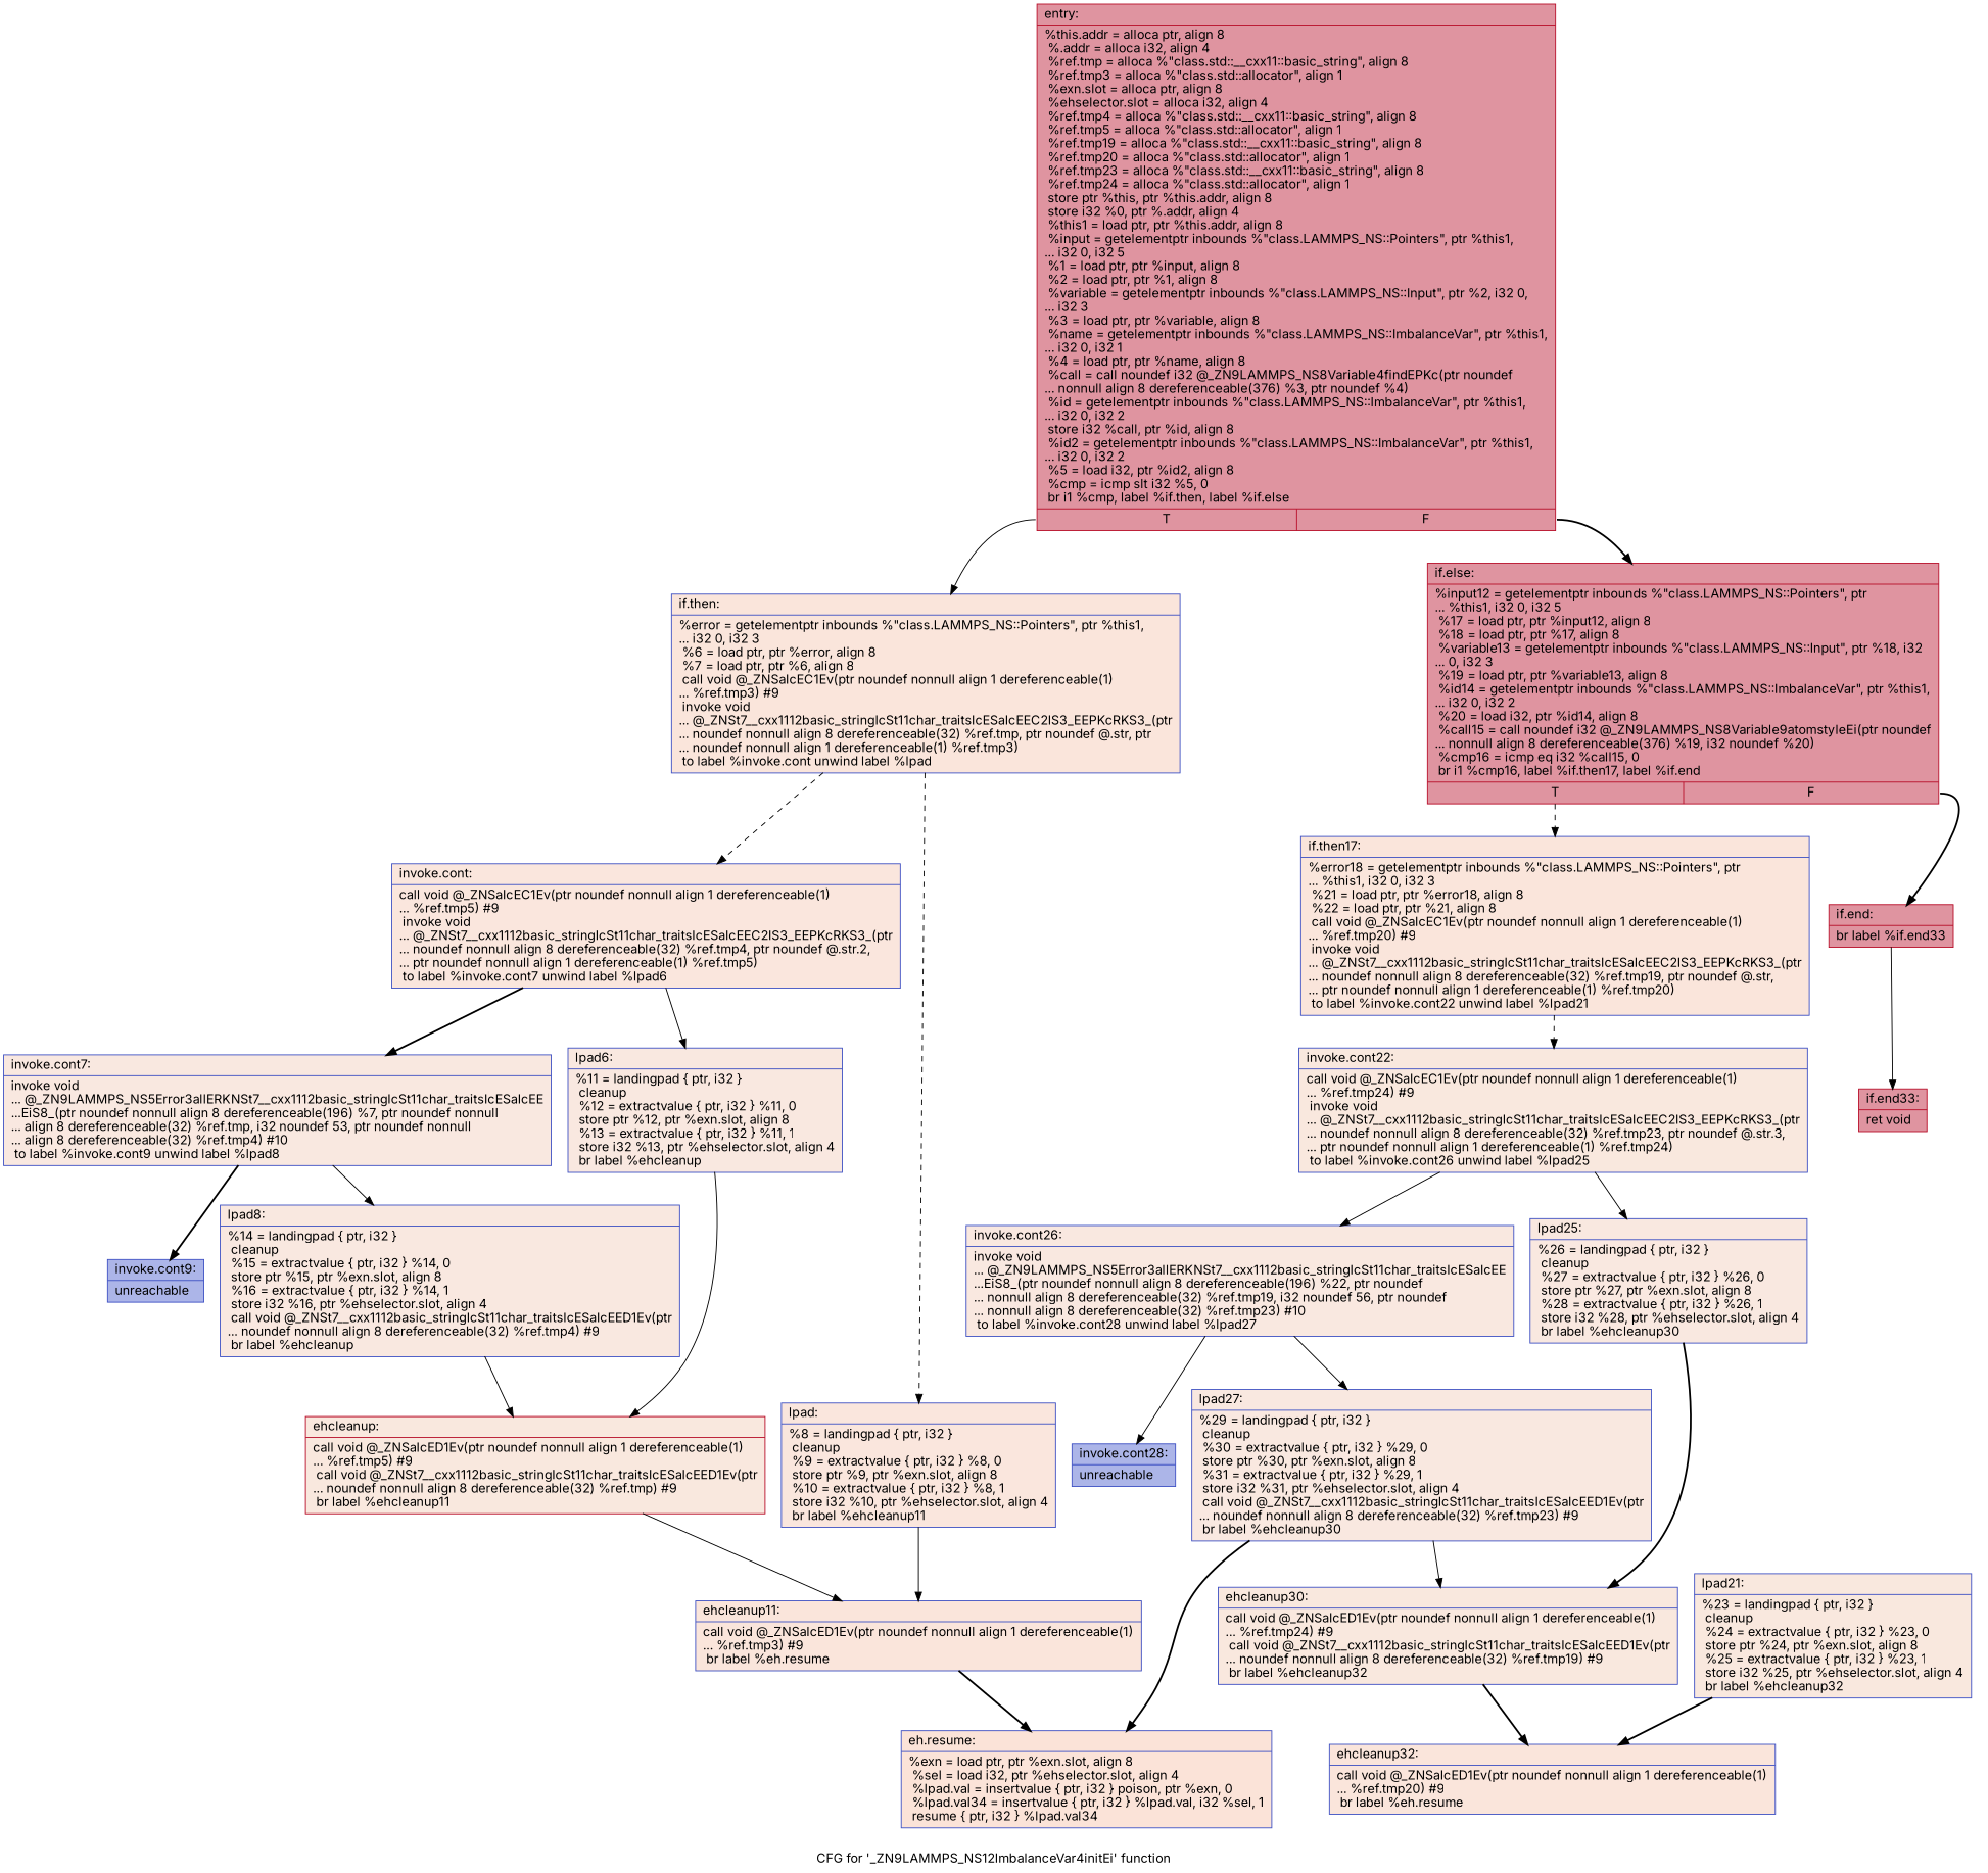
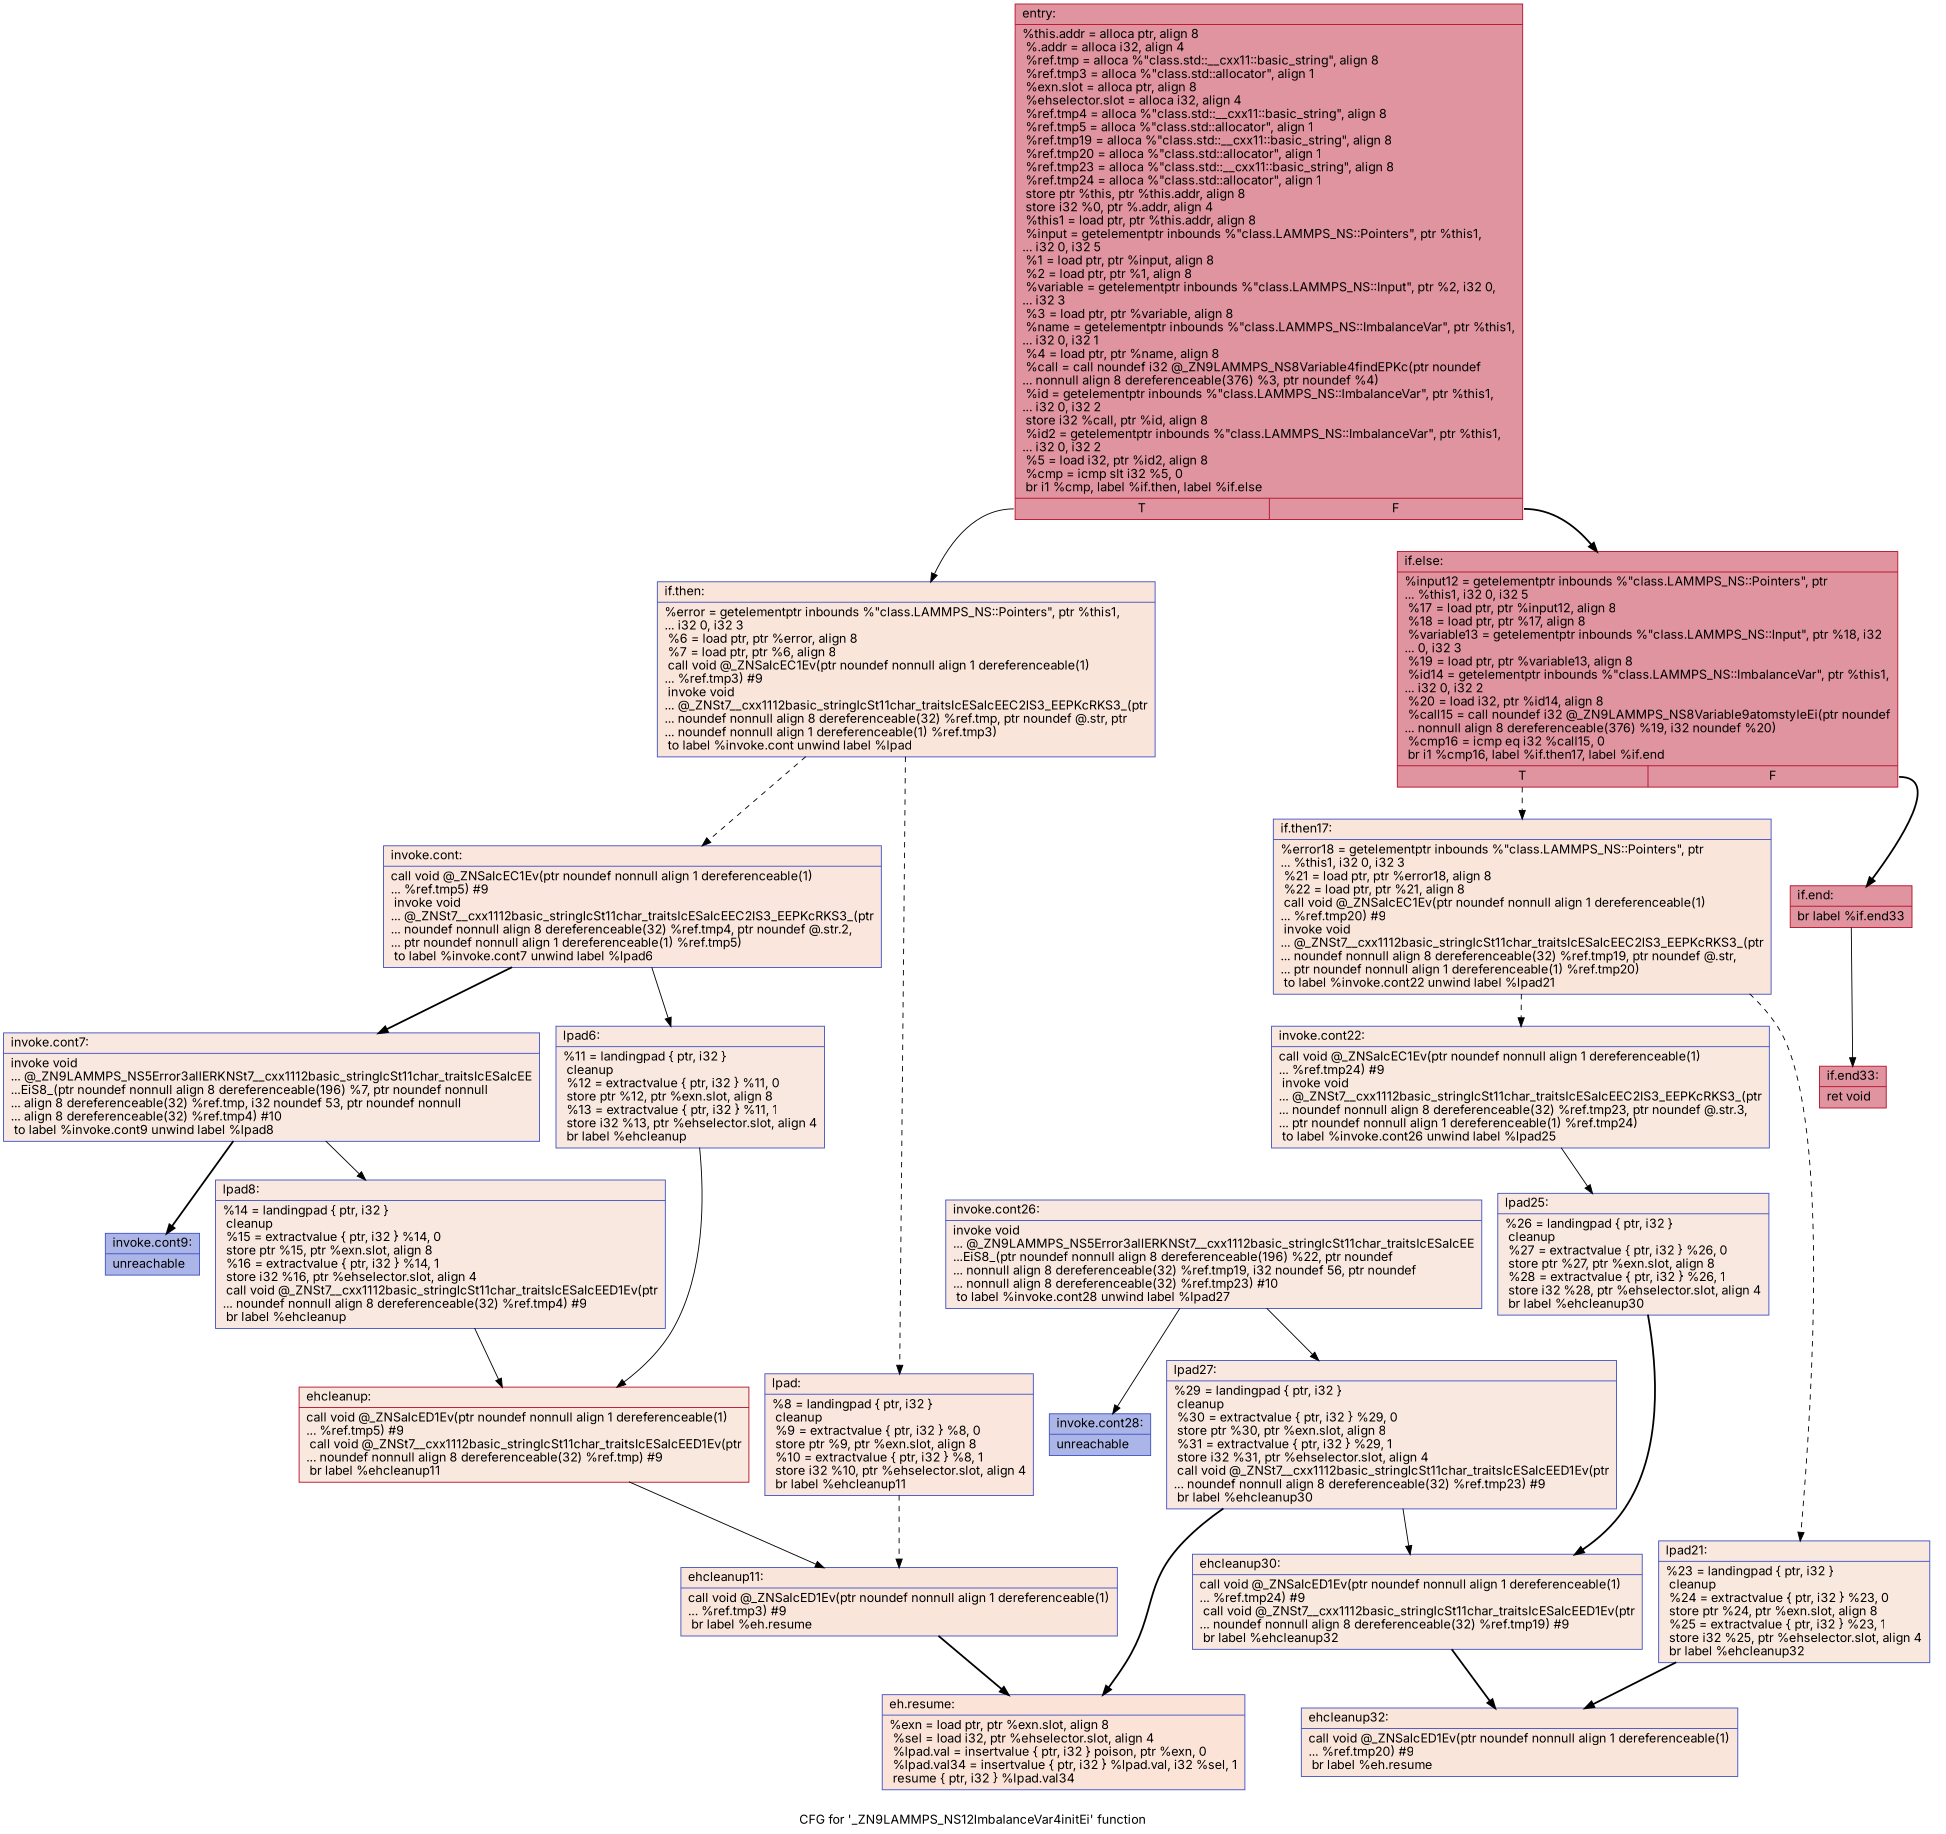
  digraph {
    fontname=Inter
    label="CFG for '_ZN9LAMMPS_NS12ImbalanceVar4initEi' function"
    node [color="#3d50c3ff" fillcolor="#f1ccb870" fontname=Inter shape=record style=filled]
    edge [fontname=Inter style=solid]
    n1 [color="#b70d28ff" fillcolor="#b70d2870" label="{entry:\l|  %this.addr = alloca ptr, align 8\l  %.addr = alloca i32, align 4\l  %ref.tmp = alloca %\"class.std::__cxx11::basic_string\", align 8\l  %ref.tmp3 = alloca %\"class.std::allocator\", align 1\l  %exn.slot = alloca ptr, align 8\l  %ehselector.slot = alloca i32, align 4\l  %ref.tmp4 = alloca %\"class.std::__cxx11::basic_string\", align 8\l  %ref.tmp5 = alloca %\"class.std::allocator\", align 1\l  %ref.tmp19 = alloca %\"class.std::__cxx11::basic_string\", align 8\l  %ref.tmp20 = alloca %\"class.std::allocator\", align 1\l  %ref.tmp23 = alloca %\"class.std::__cxx11::basic_string\", align 8\l  %ref.tmp24 = alloca %\"class.std::allocator\", align 1\l  store ptr %this, ptr %this.addr, align 8\l  store i32 %0, ptr %.addr, align 4\l  %this1 = load ptr, ptr %this.addr, align 8\l  %input = getelementptr inbounds %\"class.LAMMPS_NS::Pointers\", ptr %this1,\l... i32 0, i32 5\l  %1 = load ptr, ptr %input, align 8\l  %2 = load ptr, ptr %1, align 8\l  %variable = getelementptr inbounds %\"class.LAMMPS_NS::Input\", ptr %2, i32 0,\l... i32 3\l  %3 = load ptr, ptr %variable, align 8\l  %name = getelementptr inbounds %\"class.LAMMPS_NS::ImbalanceVar\", ptr %this1,\l... i32 0, i32 1\l  %4 = load ptr, ptr %name, align 8\l  %call = call noundef i32 @_ZN9LAMMPS_NS8Variable4findEPKc(ptr noundef\l... nonnull align 8 dereferenceable(376) %3, ptr noundef %4)\l  %id = getelementptr inbounds %\"class.LAMMPS_NS::ImbalanceVar\", ptr %this1,\l... i32 0, i32 2\l  store i32 %call, ptr %id, align 8\l  %id2 = getelementptr inbounds %\"class.LAMMPS_NS::ImbalanceVar\", ptr %this1,\l... i32 0, i32 2\l  %5 = load i32, ptr %id2, align 8\l  %cmp = icmp slt i32 %5, 0\l  br i1 %cmp, label %if.then, label %if.else\l|{<s0>T|<s1>F}}"]
    n2 [fillcolor="#f4c5ad70" label="{if.then:\l|  %error = getelementptr inbounds %\"class.LAMMPS_NS::Pointers\", ptr %this1,\l... i32 0, i32 3\l  %6 = load ptr, ptr %error, align 8\l  %7 = load ptr, ptr %6, align 8\l  call void @_ZNSaIcEC1Ev(ptr noundef nonnull align 1 dereferenceable(1)\l... %ref.tmp3) #9\l  invoke void\l... @_ZNSt7__cxx1112basic_stringIcSt11char_traitsIcESaIcEEC2IS3_EEPKcRKS3_(ptr\l... noundef nonnull align 8 dereferenceable(32) %ref.tmp, ptr noundef @.str, ptr\l... noundef nonnull align 1 dereferenceable(1) %ref.tmp3)\l          to label %invoke.cont unwind label %lpad\l}"]
    n3 [color="#b70d28ff" fillcolor="#b70d2870" label="{if.else:\l|  %input12 = getelementptr inbounds %\"class.LAMMPS_NS::Pointers\", ptr\l... %this1, i32 0, i32 5\l  %17 = load ptr, ptr %input12, align 8\l  %18 = load ptr, ptr %17, align 8\l  %variable13 = getelementptr inbounds %\"class.LAMMPS_NS::Input\", ptr %18, i32\l... 0, i32 3\l  %19 = load ptr, ptr %variable13, align 8\l  %id14 = getelementptr inbounds %\"class.LAMMPS_NS::ImbalanceVar\", ptr %this1,\l... i32 0, i32 2\l  %20 = load i32, ptr %id14, align 8\l  %call15 = call noundef i32 @_ZN9LAMMPS_NS8Variable9atomstyleEi(ptr noundef\l... nonnull align 8 dereferenceable(376) %19, i32 noundef %20)\l  %cmp16 = icmp eq i32 %call15, 0\l  br i1 %cmp16, label %if.then17, label %if.end\l|{<s0>T|<s1>F}}"]
    n4 [fillcolor="#f3c7b170" label="{invoke.cont:\l|  call void @_ZNSaIcEC1Ev(ptr noundef nonnull align 1 dereferenceable(1)\l... %ref.tmp5) #9\l  invoke void\l... @_ZNSt7__cxx1112basic_stringIcSt11char_traitsIcESaIcEEC2IS3_EEPKcRKS3_(ptr\l... noundef nonnull align 8 dereferenceable(32) %ref.tmp4, ptr noundef @.str.2,\l... ptr noundef nonnull align 1 dereferenceable(1) %ref.tmp5)\l          to label %invoke.cont7 unwind label %lpad6\l}"]
    n5 [fillcolor="#f3c7b170" label="{lpad:\l|  %8 = landingpad \{ ptr, i32 \}\l          cleanup\l  %9 = extractvalue \{ ptr, i32 \} %8, 0\l  store ptr %9, ptr %exn.slot, align 8\l  %10 = extractvalue \{ ptr, i32 \} %8, 1\l  store i32 %10, ptr %ehselector.slot, align 4\l  br label %ehcleanup11\l}"]
    n6 [fillcolor="#f4c5ad70" label="{if.then17:\l|  %error18 = getelementptr inbounds %\"class.LAMMPS_NS::Pointers\", ptr\l... %this1, i32 0, i32 3\l  %21 = load ptr, ptr %error18, align 8\l  %22 = load ptr, ptr %21, align 8\l  call void @_ZNSaIcEC1Ev(ptr noundef nonnull align 1 dereferenceable(1)\l... %ref.tmp20) #9\l  invoke void\l... @_ZNSt7__cxx1112basic_stringIcSt11char_traitsIcESaIcEEC2IS3_EEPKcRKS3_(ptr\l... noundef nonnull align 8 dereferenceable(32) %ref.tmp19, ptr noundef @.str,\l... ptr noundef nonnull align 1 dereferenceable(1) %ref.tmp20)\l          to label %invoke.cont22 unwind label %lpad21\l}"]
    n7 [color="#b70d28ff" fillcolor="#b70d2870" label="{if.end:\l|  br label %if.end33\l}"]
    n8 [label="{invoke.cont7:\l|  invoke void\l... @_ZN9LAMMPS_NS5Error3allERKNSt7__cxx1112basic_stringIcSt11char_traitsIcESaIcEE\l...EiS8_(ptr noundef nonnull align 8 dereferenceable(196) %7, ptr noundef nonnull\l... align 8 dereferenceable(32) %ref.tmp, i32 noundef 53, ptr noundef nonnull\l... align 8 dereferenceable(32) %ref.tmp4) #10\l          to label %invoke.cont9 unwind label %lpad8\l}"]
    n9 [label="{lpad6:\l|  %11 = landingpad \{ ptr, i32 \}\l          cleanup\l  %12 = extractvalue \{ ptr, i32 \} %11, 0\l  store ptr %12, ptr %exn.slot, align 8\l  %13 = extractvalue \{ ptr, i32 \} %11, 1\l  store i32 %13, ptr %ehselector.slot, align 4\l  br label %ehcleanup\l}"]
    n10 [fillcolor="#f4c5ad70" label="{ehcleanup11:\l|  call void @_ZNSaIcED1Ev(ptr noundef nonnull align 1 dereferenceable(1)\l... %ref.tmp3) #9\l  br label %eh.resume\l}"]
    n11 [fillcolor="#f2cab570" label="{invoke.cont22:\l|  call void @_ZNSaIcEC1Ev(ptr noundef nonnull align 1 dereferenceable(1)\l... %ref.tmp24) #9\l  invoke void\l... @_ZNSt7__cxx1112basic_stringIcSt11char_traitsIcESaIcEEC2IS3_EEPKcRKS3_(ptr\l... noundef nonnull align 8 dereferenceable(32) %ref.tmp23, ptr noundef @.str.3,\l... ptr noundef nonnull align 1 dereferenceable(1) %ref.tmp24)\l          to label %invoke.cont26 unwind label %lpad25\l}"]
    n12 [fillcolor="#f2cab570" label="{lpad21:\l|  %23 = landingpad \{ ptr, i32 \}\l          cleanup\l  %24 = extractvalue \{ ptr, i32 \} %23, 0\l  store ptr %24, ptr %exn.slot, align 8\l  %25 = extractvalue \{ ptr, i32 \} %23, 1\l  store i32 %25, ptr %ehselector.slot, align 4\l  br label %ehcleanup32\l}"]
    n13 [color="#b70d28ff" fillcolor="#b70d2870" label="{if.end33:\l|  ret void\l}"]
    n14 [fillcolor="#4358cb70" label="{invoke.cont9:\l|  unreachable\l}"]
    n15 [label="{lpad8:\l|  %14 = landingpad \{ ptr, i32 \}\l          cleanup\l  %15 = extractvalue \{ ptr, i32 \} %14, 0\l  store ptr %15, ptr %exn.slot, align 8\l  %16 = extractvalue \{ ptr, i32 \} %14, 1\l  store i32 %16, ptr %ehselector.slot, align 4\l  call void @_ZNSt7__cxx1112basic_stringIcSt11char_traitsIcESaIcEED1Ev(ptr\l... noundef nonnull align 8 dereferenceable(32) %ref.tmp4) #9\l  br label %ehcleanup\l}"]
    n16 [color="#b70d28ff" fillcolor="#f2cab570" label="{ehcleanup:\l|  call void @_ZNSaIcED1Ev(ptr noundef nonnull align 1 dereferenceable(1)\l... %ref.tmp5) #9\l  call void @_ZNSt7__cxx1112basic_stringIcSt11char_traitsIcESaIcEED1Ev(ptr\l... noundef nonnull align 8 dereferenceable(32) %ref.tmp) #9\l  br label %ehcleanup11\l}"]
    n17 [fillcolor="#f6bfa670" label="{eh.resume:\l|  %exn = load ptr, ptr %exn.slot, align 8\l  %sel = load i32, ptr %ehselector.slot, align 4\l  %lpad.val = insertvalue \{ ptr, i32 \} poison, ptr %exn, 0\l  %lpad.val34 = insertvalue \{ ptr, i32 \} %lpad.val, i32 %sel, 1\l  resume \{ ptr, i32 \} %lpad.val34\l}"]
    n18 [label="{invoke.cont26:\l|  invoke void\l... @_ZN9LAMMPS_NS5Error3allERKNSt7__cxx1112basic_stringIcSt11char_traitsIcESaIcEE\l...EiS8_(ptr noundef nonnull align 8 dereferenceable(196) %22, ptr noundef\l... nonnull align 8 dereferenceable(32) %ref.tmp19, i32 noundef 56, ptr noundef\l... nonnull align 8 dereferenceable(32) %ref.tmp23) #10\l          to label %invoke.cont28 unwind label %lpad27\l}"]
    n19 [label="{lpad25:\l|  %26 = landingpad \{ ptr, i32 \}\l          cleanup\l  %27 = extractvalue \{ ptr, i32 \} %26, 0\l  store ptr %27, ptr %exn.slot, align 8\l  %28 = extractvalue \{ ptr, i32 \} %26, 1\l  store i32 %28, ptr %ehselector.slot, align 4\l  br label %ehcleanup30\l}"]
    n20 [fillcolor="#f4c5ad70" label="{ehcleanup32:\l|  call void @_ZNSaIcED1Ev(ptr noundef nonnull align 1 dereferenceable(1)\l... %ref.tmp20) #9\l  br label %eh.resume\l}"]
    n21 [fillcolor="#4358cb70" label="{invoke.cont28:\l|  unreachable\l}"]
    n22 [label="{lpad27:\l|  %29 = landingpad \{ ptr, i32 \}\l          cleanup\l  %30 = extractvalue \{ ptr, i32 \} %29, 0\l  store ptr %30, ptr %exn.slot, align 8\l  %31 = extractvalue \{ ptr, i32 \} %29, 1\l  store i32 %31, ptr %ehselector.slot, align 4\l  call void @_ZNSt7__cxx1112basic_stringIcSt11char_traitsIcESaIcEED1Ev(ptr\l... noundef nonnull align 8 dereferenceable(32) %ref.tmp23) #9\l  br label %ehcleanup30\l}"]
    n23 [fillcolor="#f2cab570" label="{ehcleanup30:\l|  call void @_ZNSaIcED1Ev(ptr noundef nonnull align 1 dereferenceable(1)\l... %ref.tmp24) #9\l  call void @_ZNSt7__cxx1112basic_stringIcSt11char_traitsIcESaIcEED1Ev(ptr\l... noundef nonnull align 8 dereferenceable(32) %ref.tmp19) #9\l  br label %ehcleanup32\l}"]
    n1 -> n2 [tailport=s0]
    n1 -> n3 [style=bold tailport=s1]
    n2 -> n4 [style=dashed]
    n2 -> n5 [style=dashed]
    n3 -> n6 [style=dashed tailport=s0]
    n3 -> n7 [style=bold tailport=s1]
    n4 -> n8 [style=bold]
    n4 -> n9
-   n5 -> n10
+   n5 -> n10 [style=dashed]
    n6 -> n11 [style=dashed]
+   n6 -> n12 [style=dashed]
    n7 -> n13
    n8 -> n14 [style=bold]
    n8 -> n15
    n9 -> n16
    n10 -> n17 [style=bold]
-   n11 -> n18
    n11 -> n19
    n12 -> n20 [style=bold]
    n15 -> n16
    n16 -> n10
    n18 -> n21
    n18 -> n22
    n19 -> n23 [style=bold]
    n22 -> n17 [style=bold]
    n22 -> n23
    n23 -> n20 [style=bold]
  }
